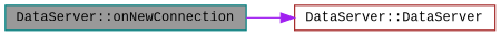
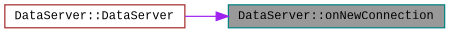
  digraph {
    rankdir=RL
    fontname="Liberation Mono"
    node [fontname="Liberation Mono" fontsize=10 shape=box style=filled]
    n1 [color=teal fillcolor=grey60 fontcolor=black height=0.2 label="DataServer::onNewConnection" width=0.4]
    n2 [color=brown fillcolor=white height=0.2 label="DataServer::DataServer" width=0.4]
-   n2 -> n1 [color=purple dir=back fontname="Liberation Mono" fontsize=10 labelfontname=Helvetica labelfontsize=10 style=solid]
+   n1 -> n2 [color=purple dir=back fontname="Liberation Mono" fontsize=10 labelfontname=Helvetica labelfontsize=10 style=solid]
  }
